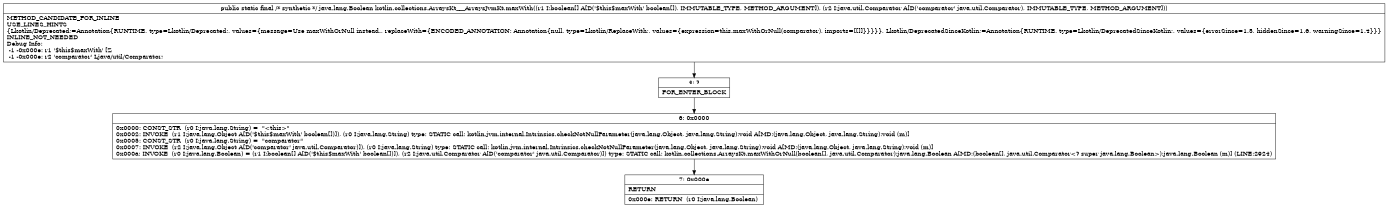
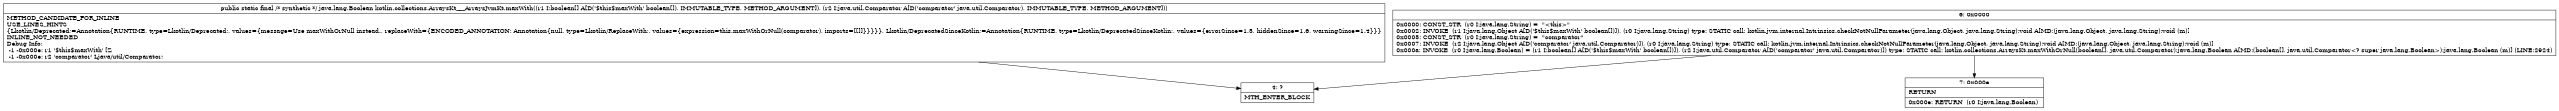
  digraph {
    node [shape=record]
-   n1 [label="{4\:\ ?|FOR_ENTER_BLOCK\l}"]
+   n1 [label="{4\:\ ?|MTH_ENTER_BLOCK\l}"]
    n2 [label="{6\:\ 0x0000|0x0000: CONST_STR  (r0 I:java.lang.String) =  \"\<this\>\" \l0x0002: INVOKE  (r1 I:java.lang.Object A[D('$this$maxWith' boolean[])]), (r0 I:java.lang.String) type: STATIC call: kotlin.jvm.internal.Intrinsics.checkNotNullParameter(java.lang.Object, java.lang.String):void A[MD:(java.lang.Object, java.lang.String):void (m)]\l0x0005: CONST_STR  (r0 I:java.lang.String) =  \"comparator\" \l0x0007: INVOKE  (r2 I:java.lang.Object A[D('comparator' java.util.Comparator)]), (r0 I:java.lang.String) type: STATIC call: kotlin.jvm.internal.Intrinsics.checkNotNullParameter(java.lang.Object, java.lang.String):void A[MD:(java.lang.Object, java.lang.String):void (m)]\l0x000a: INVOKE  (r0 I:java.lang.Boolean) = (r1 I:boolean[] A[D('$this$maxWith' boolean[])]), (r2 I:java.util.Comparator A[D('comparator' java.util.Comparator)]) type: STATIC call: kotlin.collections.ArraysKt.maxWithOrNull(boolean[], java.util.Comparator):java.lang.Boolean A[MD:(boolean[], java.util.Comparator\<? super java.lang.Boolean\>):java.lang.Boolean (m)] (LINE:2924)\l}"]
    n3 [label="{7\:\ 0x000e|RETURN\l|0x000e: RETURN  (r0 I:java.lang.Boolean) \l}"]
    n4 [label="{public static final \/* synthetic *\/ java.lang.Boolean kotlin.collections.ArraysKt___ArraysJvmKt.maxWith((r1 I:boolean[] A[D('$this$maxWith' boolean[]), IMMUTABLE_TYPE, METHOD_ARGUMENT]), (r2 I:java.util.Comparator A[D('comparator' java.util.Comparator), IMMUTABLE_TYPE, METHOD_ARGUMENT]))  | METHOD_CANDIDATE_FOR_INLINE\lUSE_LINES_HINTS\l\{Lkotlin\/Deprecated;=Annotation\{RUNTIME, type=Lkotlin\/Deprecated;, values=\{message=Use maxWithOrNull instead., replaceWith=\{ENCODED_ANNOTATION: Annotation\{null, type=Lkotlin\/ReplaceWith;, values=\{expression=this.maxWithOrNull(comparator), imports=[[]]\}\}\}\}\}, Lkotlin\/DeprecatedSinceKotlin;=Annotation\{RUNTIME, type=Lkotlin\/DeprecatedSinceKotlin;, values=\{errorSince=1.5, hiddenSince=1.6, warningSince=1.4\}\}\}\lINLINE_NOT_NEEDED\lDebug Info:\l  \-1 \-0x000e: r1 '$this$maxWith' [Z\l  \-1 \-0x000e: r2 'comparator' Ljava\/util\/Comparator;\l}"]
-   n1 -> n2
+   n2 -> n1
    n2 -> n3
    n4 -> n1
  }
